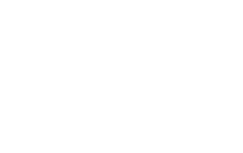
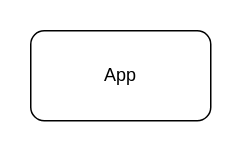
  <mxCell id="0" />
  <mxCell id="1" parent="0" />
+ <mxCell id="2" value="App" style="rounded=1;whiteSpace=wrap;html=1;" vertex="1" parent="1"><mxGeometry x="20" y="20" width="120" height="60" as="geometry" /></mxCell>
